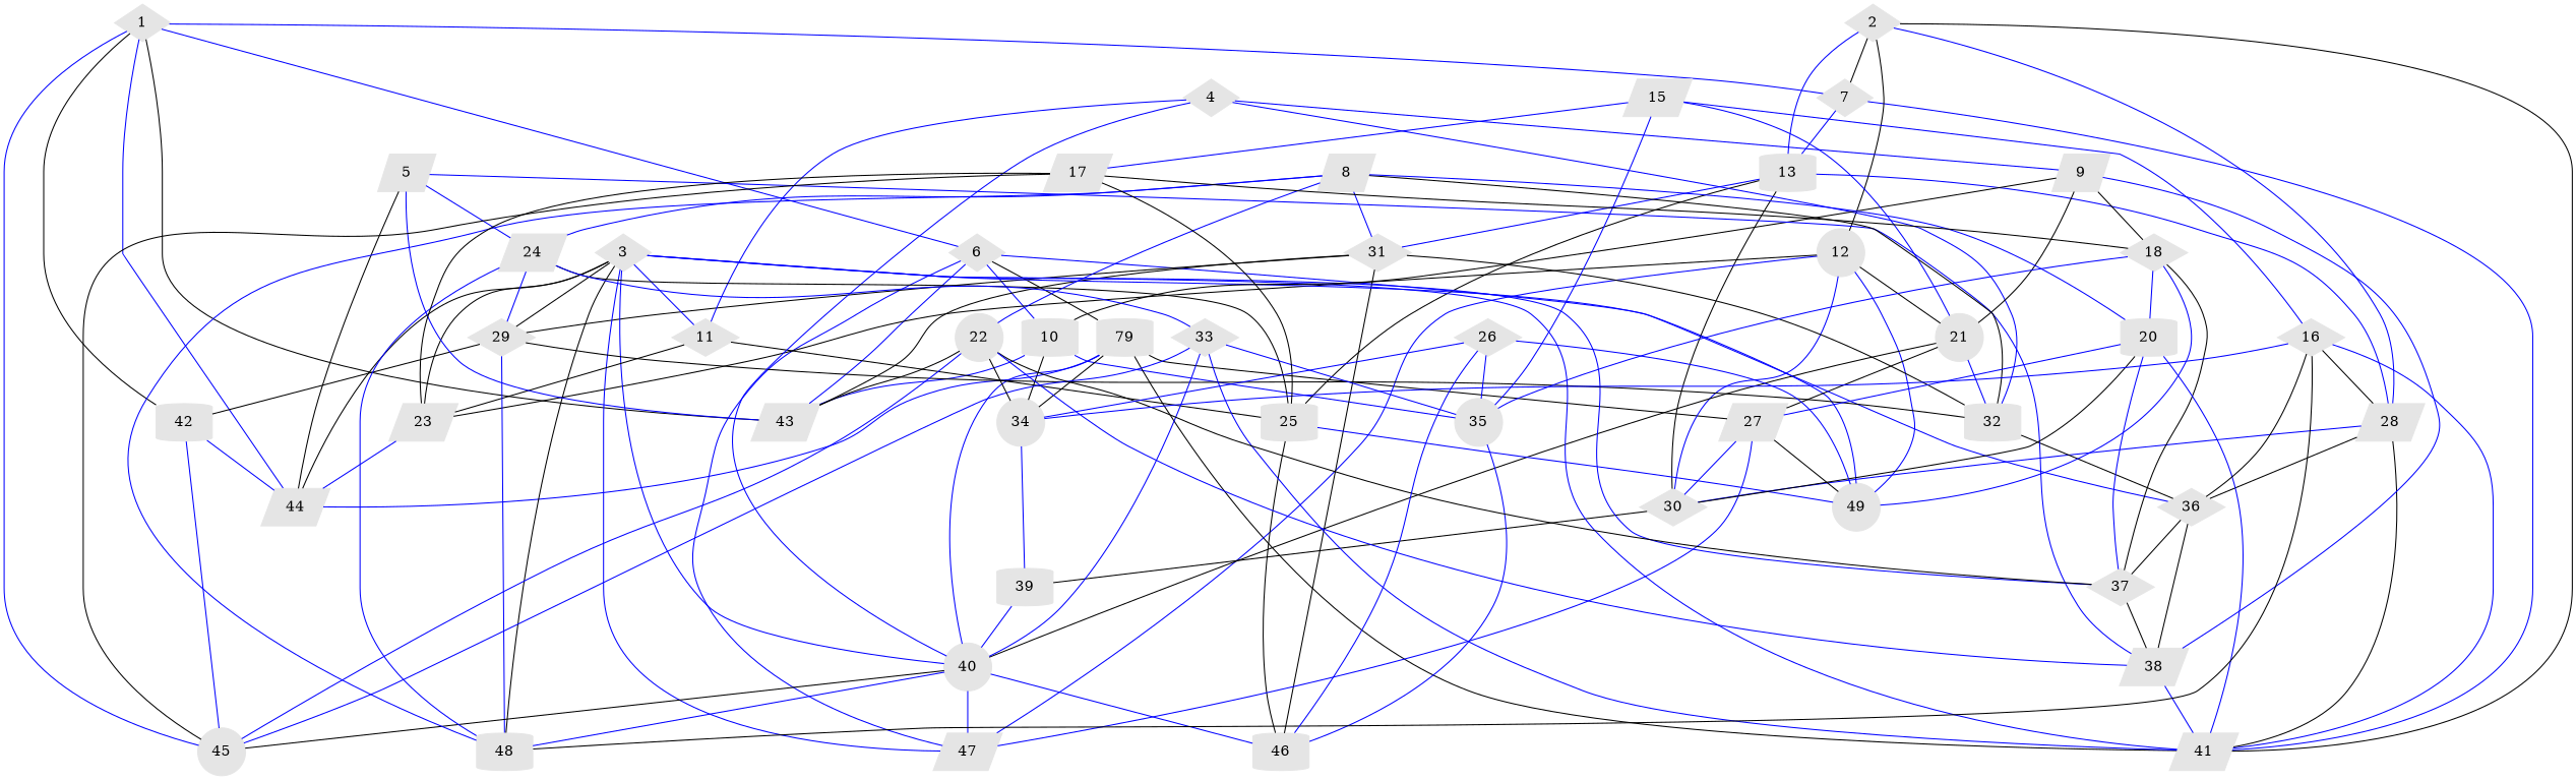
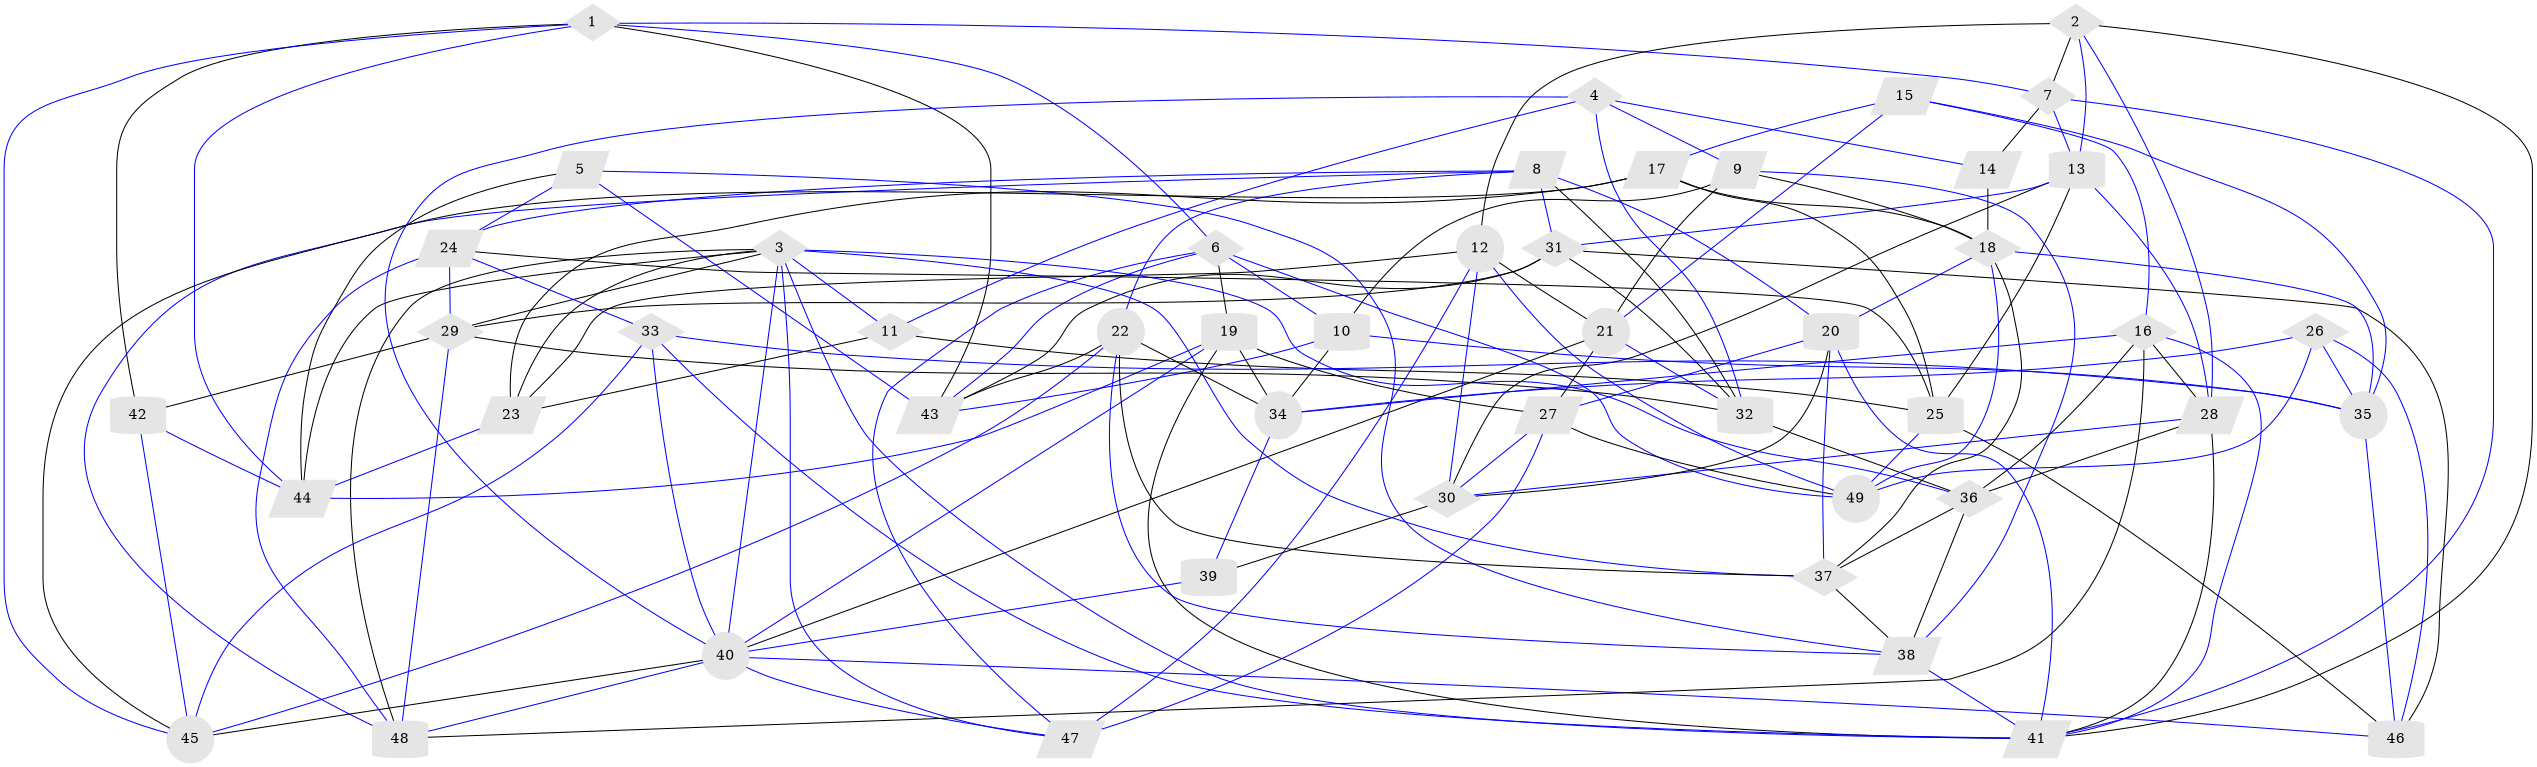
  graph {
    node [color=gray90 shape=diamond style=filled]
    edge [color=blue weight=1.0]
    1
    6
    7
    42 [shape=cylinder]
    43 [shape=parallelogram]
    44 [shape=parallelogram]
    45 [shape=circle]
    47 [shape=parallelogram]
    10 [shape=cylinder]
-   19 [shape=cylinder label=79]
+   19 [shape=cylinder]
    49 [shape=circle]
    13 [shape=cylinder]
    41 [shape=parallelogram]
+   14 [shape=parallelogram]
    2
    12 [shape=circle]
    28 [shape=parallelogram]
    23 [shape=parallelogram]
    21 [shape=circle]
    30
    31
    25 [shape=cylinder]
    36
    3
    11
    29
    37
    40 [shape=circle]
    48 [shape=cylinder]
    32 [shape=cylinder]
    38 [shape=parallelogram]
    46 [shape=cylinder]
    4
    9 [shape=parallelogram]
    18
    5 [shape=parallelogram]
    24 [shape=parallelogram]
    33
    34 [shape=circle]
    35 [shape=circle]
    27 [shape=parallelogram]
    8 [shape=parallelogram]
    20 [shape=cylinder]
    22 [shape=circle]
    39 [shape=cylinder]
    15 [shape=parallelogram]
    16
    17 [shape=parallelogram]
    26
    1 -- 6
    1 -- 7
    1 -- 42 [color=black]
    1 -- 43 [color=black]
    1 -- 44
    1 -- 45
    6 -- 43
    6 -- 47
    6 -- 10
    6 -- 19 [color=black]
    6 -- 49
    7 -- 13
    7 -- 41
+   7 -- 14 [color=black]
    42 -- 44
    42 -- 45
    10 -- 43
    10 -- 34 [color=black]
    10 -- 35
    19 -- 44
    19 -- 41 [color=black]
    19 -- 40
    19 -- 34 [color=black]
    19 -- 27 [color=black]
    13 -- 28
    13 -- 30 [color=black]
    13 -- 31
    13 -- 25 [color=black]
+   14 -- 18 [color=black]
    2 -- 7 [color=black weight=2.0]
    2 -- 13
    2 -- 41 [color=black]
    2 -- 12 [color=black]
    2 -- 28
    12 -- 47
    12 -- 49
    12 -- 23 [color=black]
    12 -- 21 [color=black]
    12 -- 30
    28 -- 41 [color=black]
    28 -- 30
    28 -- 36 [color=black]
    23 -- 44
    21 -- 40 [color=black]
    21 -- 32
    21 -- 27 [color=black]
    30 -- 39 [color=black]
    31 -- 43 [color=black]
    31 -- 29 [color=black]
    31 -- 32 [color=black]
    31 -- 46 [color=black weight=2.0]
    25 -- 49
    25 -- 46 [color=black]
    36 -- 37 [color=black]
    36 -- 38 [color=black]
    3 -- 44 [color=black]
    3 -- 47
    3 -- 41
    3 -- 23 [color=black]
    3 -- 36
    3 -- 11
    3 -- 29 [color=black]
    3 -- 37
    3 -- 40
    3 -- 48 [color=black]
    11 -- 23 [color=black]
    11 -- 25 [color=black]
    29 -- 42 [color=black]
    29 -- 48
    29 -- 32 [color=black]
    37 -- 38 [color=black]
    40 -- 45 [color=black]
    40 -- 47
    40 -- 48
    40 -- 46
    32 -- 36 [color=black]
    38 -- 41
+   4 -- 14
    4 -- 11
    4 -- 40
    4 -- 32
    4 -- 9
    9 -- 10 [color=black weight=2.0]
    9 -- 21 [color=black]
    9 -- 38
    9 -- 18 [color=black]
    18 -- 49
    18 -- 37 [color=black]
    18 -- 35
    18 -- 20
    5 -- 43
    5 -- 44 [color=black]
    5 -- 38
    5 -- 24
    24 -- 25 [color=black]
    24 -- 29
    24 -- 48
    24 -- 33
    33 -- 45
    33 -- 41 [weight=2.0]
    33 -- 40
    33 -- 35
    34 -- 39
    35 -- 46
    27 -- 47
    27 -- 49 [color=black]
    27 -- 30
    8 -- 31
    8 -- 48
    8 -- 32 [color=black]
    8 -- 24
    8 -- 20
    8 -- 22
    20 -- 41
    20 -- 30 [color=black]
    20 -- 37
    20 -- 27
    22 -- 43 [color=black]
    22 -- 45
    22 -- 37 [color=black]
    22 -- 38
    22 -- 34 [color=black]
    39 -- 40
    15 -- 21
    15 -- 35
    15 -- 16
    15 -- 17
    16 -- 41
    16 -- 28 [color=black]
    16 -- 36 [color=black]
    16 -- 48 [color=black]
    16 -- 34
    17 -- 45 [color=black]
    17 -- 23 [color=black weight=2.0]
    17 -- 25 [color=black]
    17 -- 18 [color=black]
    26 -- 49
    26 -- 46
    26 -- 34
    26 -- 35
  }
